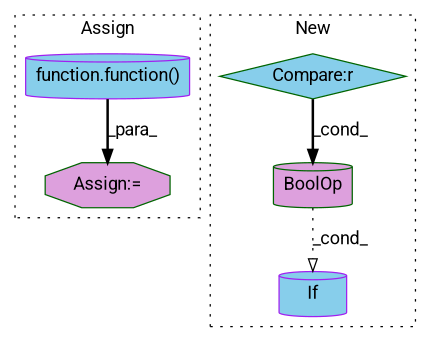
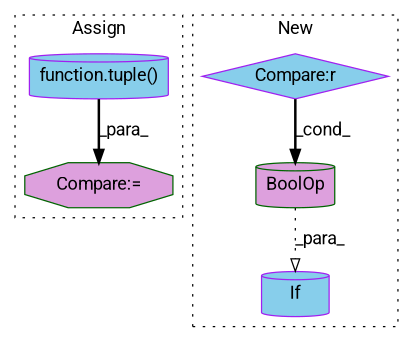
  digraph {
    fontname=Roboto
    node [color=purple fillcolor=skyblue fontname=Roboto shape=cylinder style=filled]
    edge [arrowhead=normal fontname=Roboto style=bold]
-   n1 [a=75 l="6,1" label="function.function()" s="5087,5098"]
-   n2 [a=68 color=darkgreen fillcolor=plum l=3 label="Assign:=" s=5084 shape=octagon]
+   n1 [a=75 l="6,1" label="function.tuple()" s="5087,5098"]
+   n2 [a=68 color=darkgreen fillcolor=plum l=3 label="Compare:=" s=5084 shape=octagon]
    n3 [a=72 color=darkgreen fillcolor=plum l=46 label=BoolOp s=4717]
-   n4 [a=40 color=darkgreen l=10 label="Compare:r" s=4739 shape=diamond]
+   n4 [a=40 l=10 label="Compare:r" s=4739 shape=diamond]
    n5 [a=96 l=96 label=If s=4668]
    subgraph cluster_1 {
      label=Assign
      style=dotted
      n1
      n2
    }
    subgraph cluster_2 {
      label=New
      style=dotted
      n3
      n4
      n5
    }
    n1 -> n2 [label=_para_]
-   n3 -> n5 [arrowhead=onormal label=_cond_ style=dotted]
+   n3 -> n5 [arrowhead=onormal label=_para_ style=dotted]
    n4 -> n3 [label=_cond_]
  }
